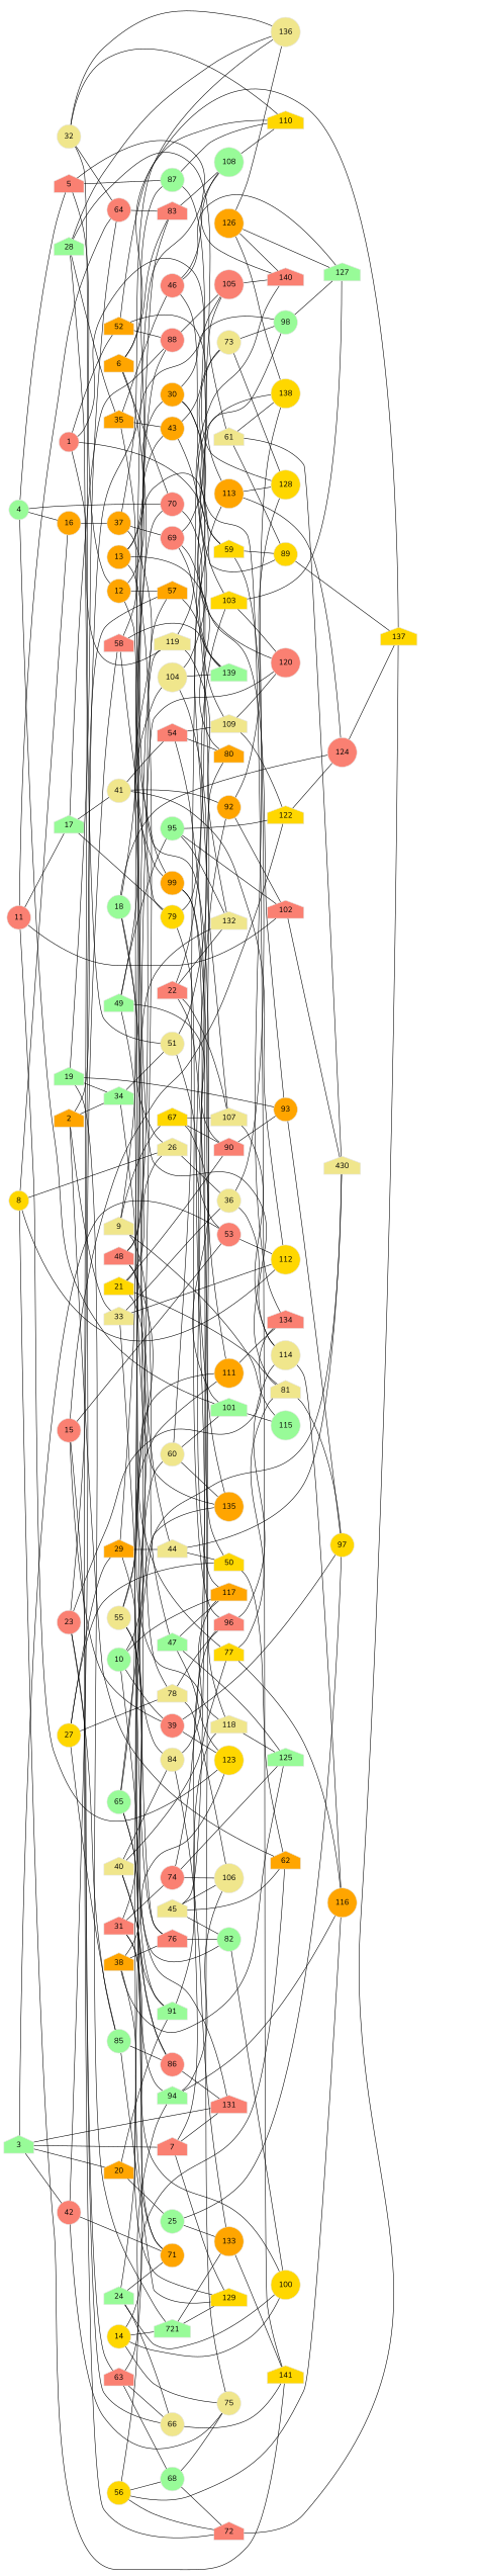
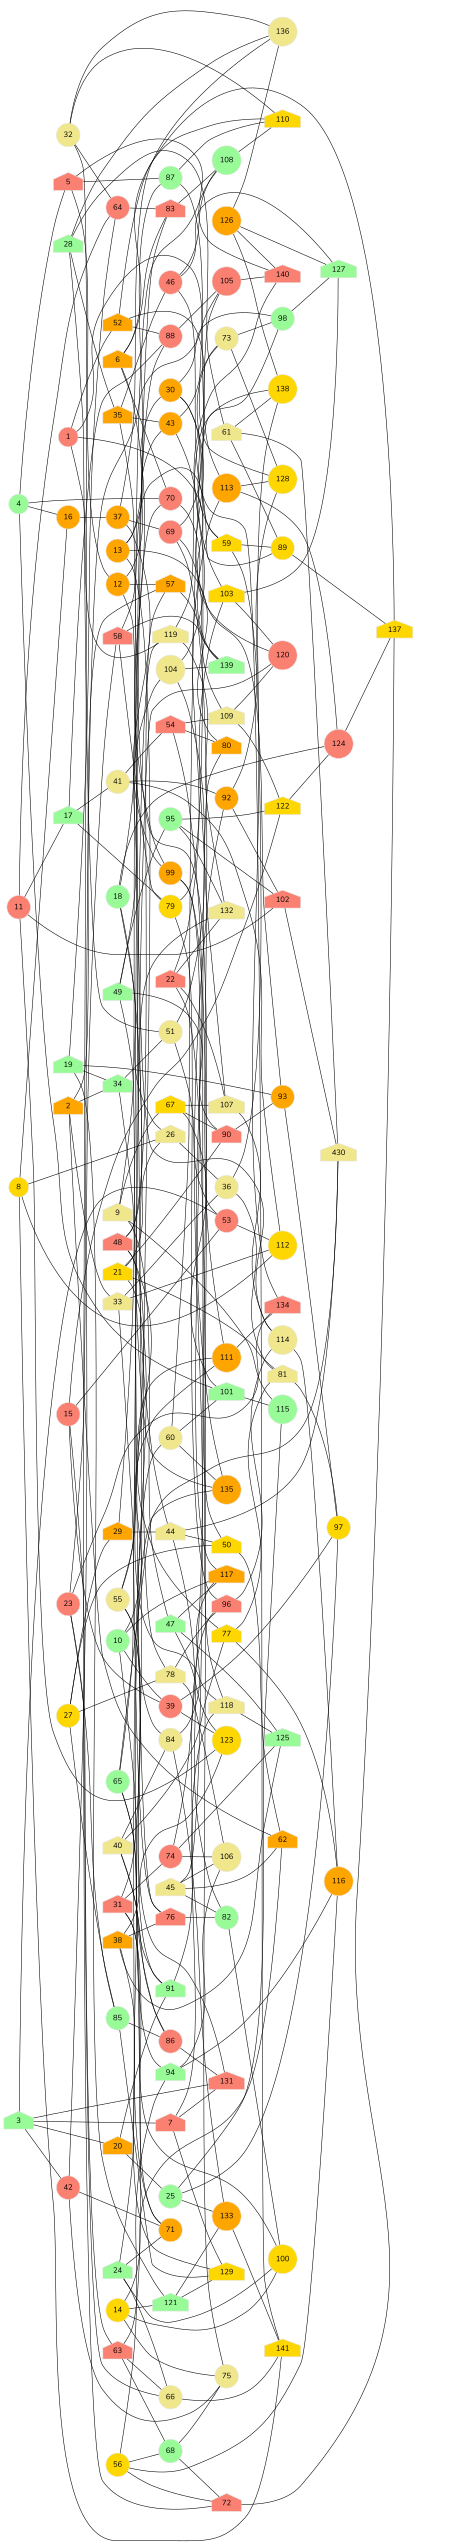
  graph {
    fontname=Nunito
    rankdir=LR
    node [color=gray90 fillcolor=salmon fontname=Nunito shape=circle style=filled]
    edge [fontname=Nunito]
    52 [fillcolor=orange shape=house]
    1
    119 [fillcolor=khaki shape=house]
    120
    128 [fillcolor=gold]
    88
    59 [fillcolor=gold shape=house]
    110 [fillcolor=gold shape=house]
    132 [fillcolor=khaki shape=house]
    138 [fillcolor=gold]
    2 [fillcolor=orange shape=house]
    33 [fillcolor=khaki shape=house]
    34 [fillcolor=palegreen shape=house]
    57 [fillcolor=orange shape=house]
    62 [fillcolor=orange shape=house]
    112 [fillcolor=gold]
    36 [fillcolor=khaki]
    76 [shape=house]
    51 [fillcolor=khaki]
    135 [fillcolor=orange]
    139 [fillcolor=palegreen shape=house]
    3 [fillcolor=palegreen shape=house]
    7 [shape=house]
    20 [fillcolor=orange shape=house]
    53
    131 [shape=house]
    42
    118 [fillcolor=khaki shape=house]
    129 [fillcolor=gold shape=house]
    25 [fillcolor=palegreen]
    91 [fillcolor=palegreen shape=house]
    4 [fillcolor=palegreen]
    5 [shape=house]
    16 [fillcolor=orange]
    70
    101 [fillcolor=palegreen shape=house]
    12 [fillcolor=orange]
    87 [fillcolor=palegreen]
    140 [shape=house]
    37 [fillcolor=orange]
    115 [fillcolor=palegreen]
    43 [fillcolor=orange]
    114 [fillcolor=khaki]
    113 [fillcolor=orange]
    6 [fillcolor=orange shape=house]
    83 [shape=house]
    99 [fillcolor=orange]
    137 [fillcolor=gold shape=house]
    108 [fillcolor=palegreen]
    117 [fillcolor=orange shape=house]
    125 [fillcolor=palegreen shape=house]
    8 [fillcolor=gold]
    26 [fillcolor=khaki shape=house]
    141 [fillcolor=gold shape=house]
    9 [fillcolor=khaki shape=house]
    47 [fillcolor=palegreen shape=house]
    67 [fillcolor=gold shape=house]
    123 [fillcolor=gold]
    90 [shape=house]
    107 [fillcolor=khaki shape=house]
    10 [fillcolor=palegreen]
    39
    86
    111 [fillcolor=orange]
    97 [fillcolor=gold]
    134 [shape=house]
    17 [fillcolor=palegreen shape=house]
    11
    64
    102 [shape=house]
    41 [fillcolor=khaki]
    79 [fillcolor=gold]
    n73 [fillcolor=khaki label=430 shape=house]
    73 [fillcolor=khaki]
    103 [fillcolor=gold shape=house]
    116 [fillcolor=orange]
    13 [fillcolor=orange]
    30 [fillcolor=orange]
    78 [fillcolor=khaki shape=house]
    80 [fillcolor=orange shape=house]
    93 [fillcolor=orange]
    98 [fillcolor=palegreen]
    106 [fillcolor=khaki]
    96 [shape=house]
    14 [fillcolor=gold]
    75 [fillcolor=khaki]
    100 [fillcolor=gold]
-   121 [fillcolor=palegreen shape=house label=721]
+   121 [fillcolor=palegreen shape=house]
    133 [fillcolor=orange]
    15
    63 [shape=house]
    122 [fillcolor=gold shape=house]
    66 [fillcolor=khaki]
    68 [fillcolor=palegreen]
    124
    136 [fillcolor=khaki]
    69
    54 [shape=house]
    92 [fillcolor=orange]
    105
    18 [fillcolor=palegreen]
    44 [fillcolor=khaki shape=house]
    50 [fillcolor=gold shape=house]
    19 [fillcolor=palegreen shape=house]
    71 [fillcolor=orange]
    58 [shape=house]
    21 [fillcolor=gold shape=house]
    81 [fillcolor=khaki shape=house]
    84 [fillcolor=khaki]
    22 [shape=house]
    23
    85 [fillcolor=palegreen]
    24 [fillcolor=palegreen shape=house]
    60 [fillcolor=khaki]
    27 [fillcolor=gold]
    29 [fillcolor=orange shape=house]
    82 [fillcolor=palegreen]
    28 [fillcolor=palegreen shape=house]
    35 [fillcolor=orange shape=house]
    61 [fillcolor=khaki shape=house]
    46
    89 [fillcolor=gold]
    127 [fillcolor=palegreen shape=house]
    31 [shape=house]
    74
    32 [fillcolor=khaki]
    72 [shape=house]
    109 [fillcolor=khaki shape=house]
    38 [fillcolor=orange shape=house]
    40 [fillcolor=khaki shape=house]
    77 [fillcolor=gold shape=house]
    45 [fillcolor=khaki shape=house]
    48 [shape=house]
    49 [fillcolor=palegreen shape=house]
    95 [fillcolor=palegreen]
    104 [fillcolor=khaki]
    55 [fillcolor=khaki]
    56 [fillcolor=gold]
    94 [fillcolor=palegreen shape=house]
    65 [fillcolor=palegreen]
    126 [fillcolor=orange]
    52 -- 88
    52 -- 59
    52 -- 110
    1 -- 52
    1 -- 119
    1 -- 120
    1 -- 128
    119 -- 132
    119 -- 138
    88 -- 105
    59 -- 134
    59 -- 89
    2 -- 33
    2 -- 34
    2 -- 57
    2 -- 62
    33 -- 112
    33 -- 36
    33 -- 76
    34 -- 51
    34 -- 135
    57 -- 139
    36 -- 138
    36 -- 81
    76 -- 82
    51 -- 53
    51 -- 103
    3 -- 7
    3 -- 20
    3 -- 53
    3 -- 131
    3 -- 42
    7 -- 131
    7 -- 118
    7 -- 129
    20 -- 25
    20 -- 91
    53 -- 112
    42 -- 75
    42 -- 71
    42 -- 58
    118 -- 125
+   25 -- 115
    25 -- 97
    25 -- 133
    91 -- 96
    4 -- 5
    4 -- 16
    4 -- 70
    4 -- 101
    5 -- 12
    5 -- 87
    5 -- 140
    16 -- 37
    70 -- 139
    101 -- 115
    12 -- 57
    12 -- 43
    12 -- 114
    87 -- 110
    87 -- 113
    37 -- 99
    37 -- 136
    37 -- 69
    43 -- 73
    43 -- 103
    114 -- 116
    113 -- 128
    113 -- 124
    6 -- 70
    6 -- 83
    6 -- 99
    6 -- 137
    83 -- 108
    99 -- 118
    99 -- 117
    108 -- 110
    8 -- 112
    8 -- 16
    8 -- 26
    8 -- 141
    26 -- 36
    9 -- 70
    9 -- 115
    9 -- 47
    9 -- 67
    47 -- 117
    47 -- 125
    47 -- 123
    67 -- 101
    67 -- 90
    67 -- 107
    90 -- 93
    107 -- 114
    10 -- 117
    10 -- 39
    10 -- 86
    10 -- 111
    39 -- 123
    39 -- 97
    86 -- 131
    111 -- 134
    17 -- 88
    17 -- 41
    17 -- 79
    11 -- 123
    11 -- 17
    11 -- 64
    11 -- 102
    64 -- 83
    102 -- n73
    41 -- 112
    41 -- 54
    41 -- 92
    79 -- 96
    79 -- 105
    73 -- 128
    73 -- 98
    103 -- 120
    103 -- 127
    13 -- 87
    13 -- 30
    13 -- 78
    13 -- 80
    30 -- 59
    30 -- 93
    30 -- 98
    78 -- 106
    78 -- 96
    93 -- 97
    98 -- 127
    96 -- 114
    14 -- 62
    14 -- 75
    14 -- 100
    14 -- 121
    121 -- 129
    121 -- 133
    133 -- 141
    15 -- 53
    15 -- 39
    15 -- 63
    15 -- 122
    63 -- n73
    63 -- 66
    63 -- 68
    122 -- 124
    66 -- 141
    68 -- 75
    68 -- 72
    124 -- 137
    69 -- 111
    69 -- 73
    69 -- 109
    54 -- 135
    54 -- 80
    54 -- 109
    92 -- 128
    92 -- 102
    105 -- 140
    18 -- 108
    18 -- 26
    18 -- 124
    18 -- 44
    44 -- n73
    44 -- 50
    50 -- 62
    19 -- 34
    19 -- 64
    19 -- 93
    19 -- 121
    58 -- 139
    58 -- 79
    58 -- 89
    21 -- 26
    21 -- 90
    21 -- 81
    21 -- 84
    81 -- 97
    84 -- 117
    84 -- 133
    22 -- 132
    22 -- 113
    22 -- 107
    22 -- 75
    23 -- 134
    23 -- 66
    23 -- 105
    23 -- 85
    85 -- 129
    85 -- 86
    24 -- 100
    24 -- 66
    24 -- 71
    24 -- 60
    60 -- 135
    60 -- 101
    60 -- 98
    27 -- 78
    27 -- 50
    27 -- 85
    27 -- 29
    29 -- 83
    29 -- 44
-   29 -- 82
+   44 -- 82
    82 -- 100
    28 -- 51
    28 -- 136
    28 -- 35
    28 -- 61
    35 -- 43
    35 -- 50
    35 -- 46
    61 -- 138
    61 -- n73
    61 -- 89
    46 -- 108
    46 -- 141
    46 -- 127
    89 -- 137
    31 -- 88
    31 -- 100
    31 -- 71
    31 -- 74
    74 -- 125
    74 -- 106
    74 -- 92
    32 -- 110
    32 -- 64
    32 -- 136
    32 -- 72
    72 -- 137
    109 -- 120
    109 -- 122
    38 -- 76
    38 -- 129
    38 -- 125
    38 -- 123
    40 -- 91
    40 -- 86
    40 -- 84
    40 -- 77
    77 -- 116
    77 -- 81
    45 -- 62
    45 -- 80
    45 -- 106
    45 -- 82
    48 -- 132
    48 -- 57
    48 -- 118
    48 -- 77
    49 -- 76
    49 -- 90
    49 -- 95
    49 -- 104
    95 -- 132
    95 -- 102
    95 -- 122
    104 -- 139
    104 -- 140
    104 -- 107
    55 -- 119
    55 -- 131
    55 -- 91
    55 -- 111
    56 -- 116
    56 -- 68
    56 -- 72
    56 -- 94
    94 -- 116
    94 -- 106
    65 -- 120
    65 -- 135
    65 -- 71
    65 -- 94
    126 -- 138
    126 -- 140
    126 -- 136
    126 -- 127
  }
